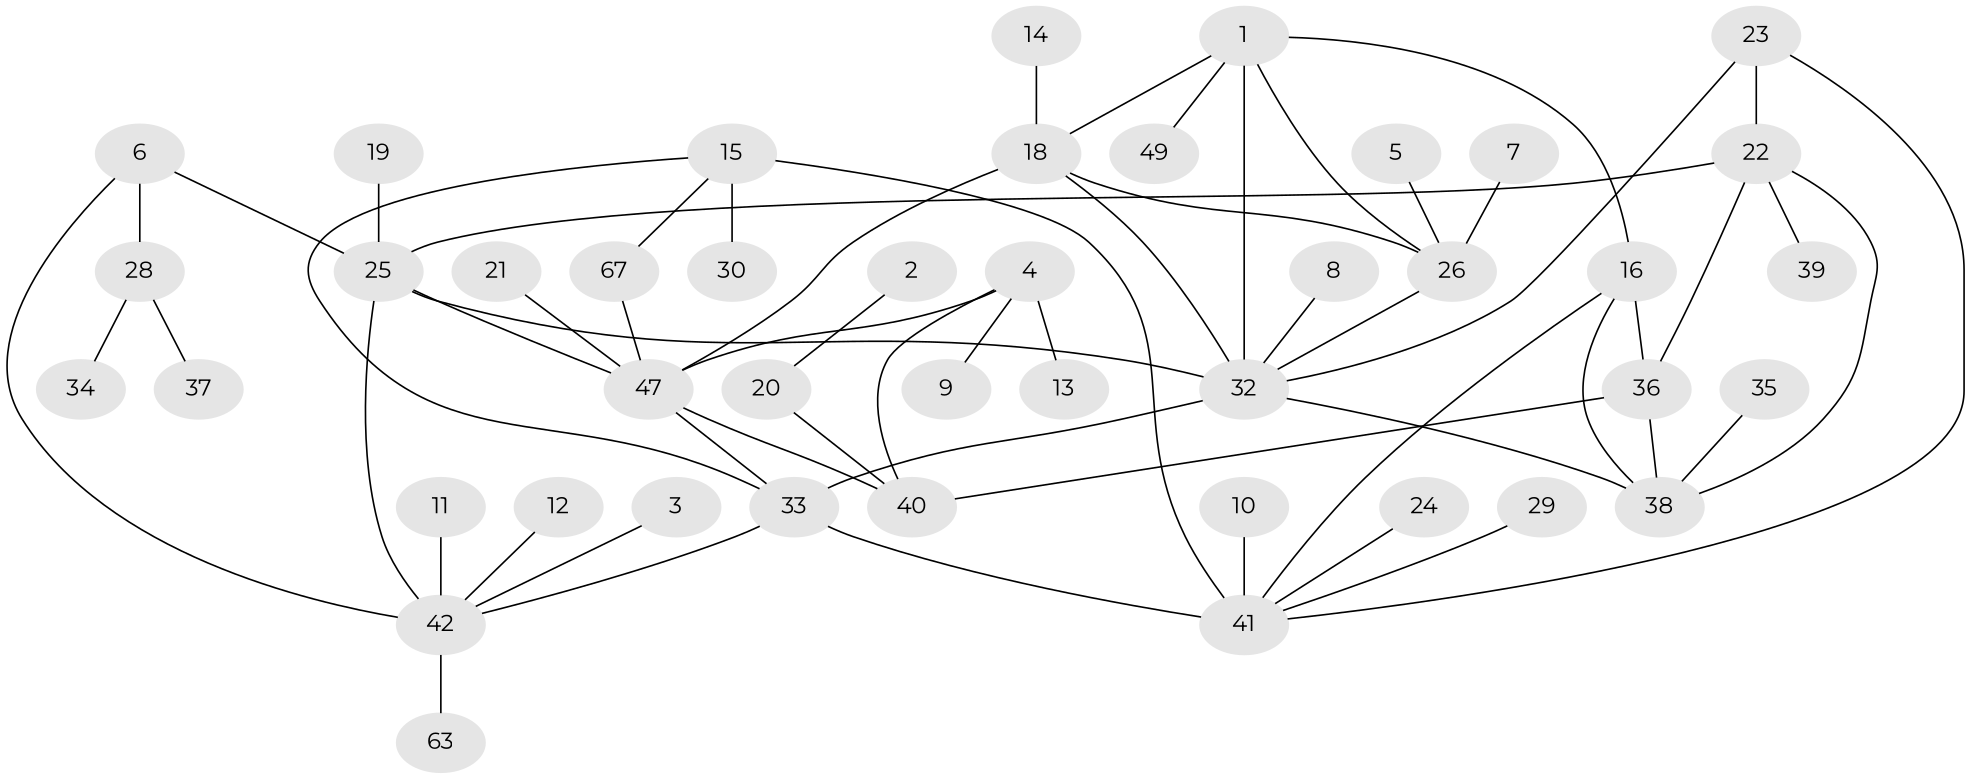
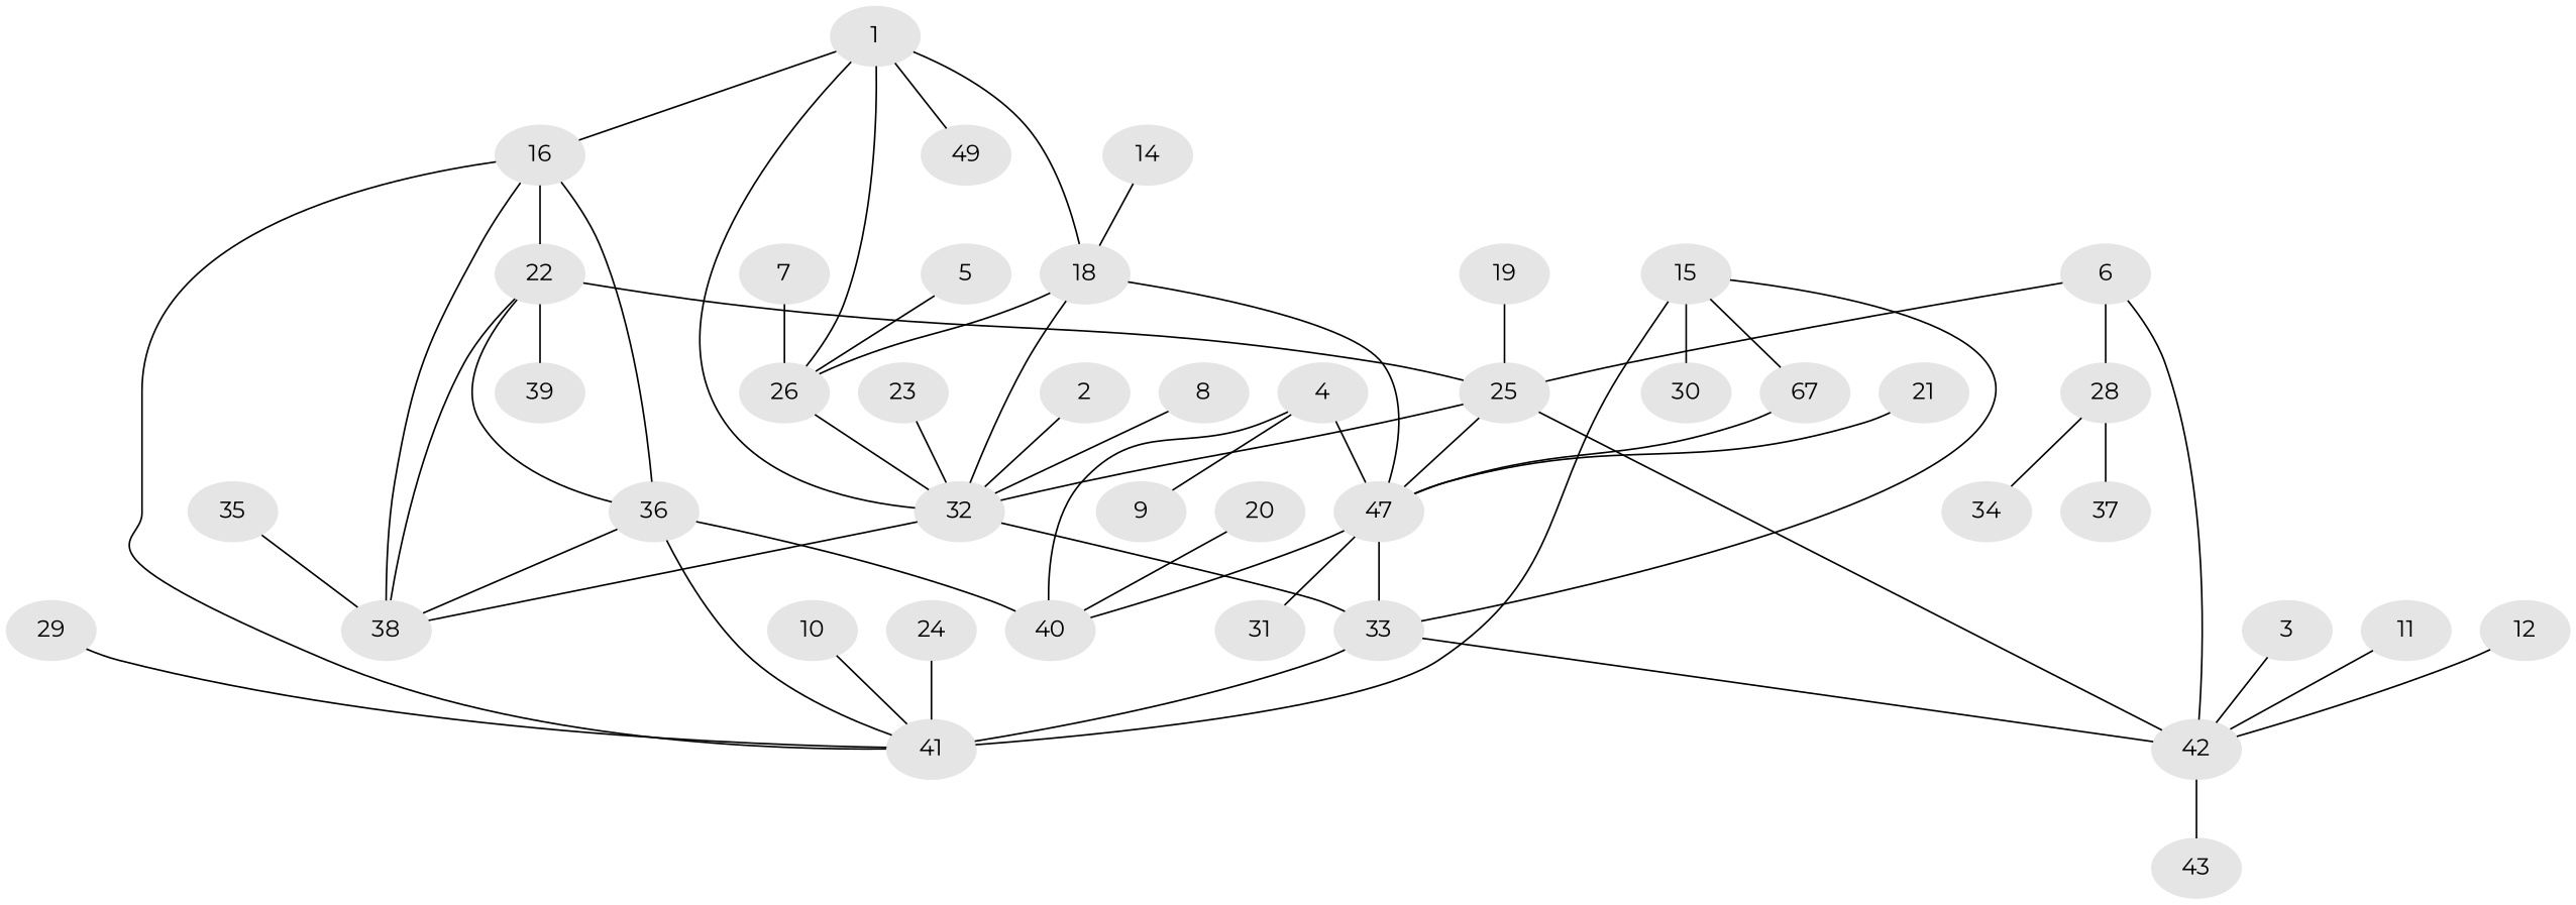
  graph {
    fontname=Montserrat
    node [color=gray90 fontname=Montserrat style=filled]
    edge [fontname=Montserrat weight=1.0]
    1
    16
    18
    26
    32
    n6 [label=49]
    41
    22
    36
    38
    n11 [label=47]
    33
    2
    3
    42
-   43 [label=63]
+   43
    4
    9
-   13
    40
+   31
    5
    6
    25
    28
    34
    37
    7
    8
    10
    11
    12
    14
    15
    n35 [label=67]
    30
    39
    19
    20
    21
    23
    24
    29
    35
    1 -- 16
    1 -- 18
    1 -- 26
    1 -- 32
    1 -- n6
    16 -- 41
-   23 -- 22
+   16 -- 22
    16 -- 36
    16 -- 38
    18 -- 26
    18 -- 32
    18 -- n11
    26 -- 32
    32 -- 38
    32 -- 33
    22 -- 36
    22 -- 38
    22 -- 25 [weight=2.0]
    22 -- 39
-   23 -- 41
+   36 -- 41
    36 -- 38
    36 -- 40 [weight=2.0]
    n11 -- 33
    n11 -- 40
+   n11 -- 31
    33 -- 41 [weight=2.0]
    33 -- 42
-   2 -- 20
+   2 -- 32
    3 -- 42
    42 -- 43
    4 -- n11 [weight=2.0]
    4 -- 9
-   4 -- 13
    4 -- 40 [weight=2.0]
    5 -- 26
    6 -- 42 [weight=2.0]
    6 -- 25 [weight=2.0]
    6 -- 28
    25 -- 32
    25 -- n11
    25 -- 42
    28 -- 34
    28 -- 37
    7 -- 26
    8 -- 32
    10 -- 41
    11 -- 42
    12 -- 42
    14 -- 18
    15 -- 41 [weight=2.0]
    15 -- 33
    15 -- n35
    15 -- 30
    n35 -- n11
    19 -- 25
    20 -- 40
    21 -- n11
    23 -- 32
    24 -- 41
    29 -- 41
    35 -- 38
  }
